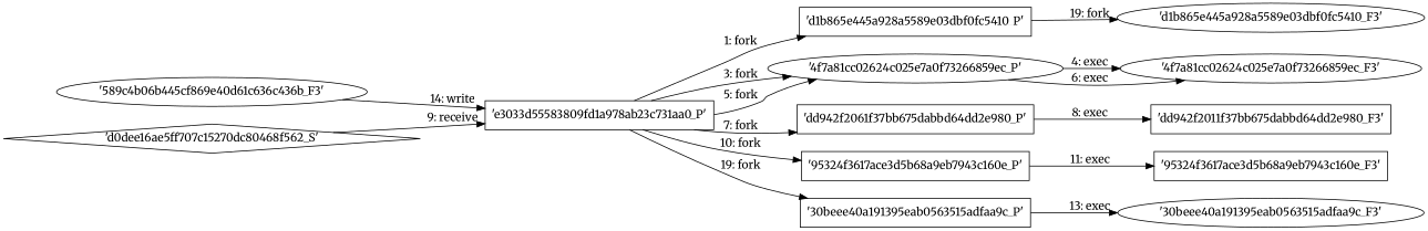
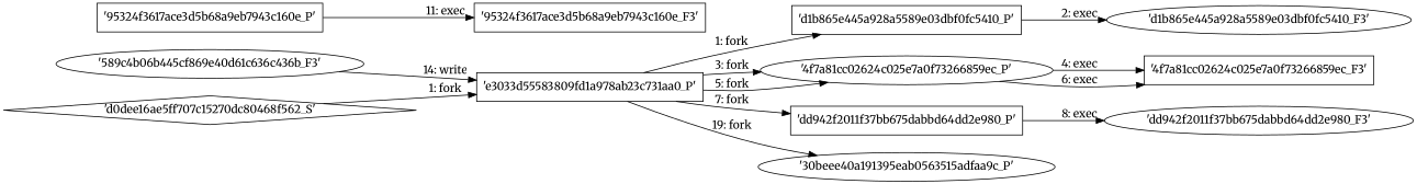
  digraph {
    engine=neato
    fixedsize=false
    fontname=Merriweather
    fontsize=10
    nodesep=0.3
    rankdir=LR
    ranksep=0
    splines=true
    node [fontname=Merriweather node_type=Process shape=box]
    edge [fontname=Merriweather]
    "'e3033d55583809fd1a978ab23c731aa0_P'"
    "'d1b865e445a928a5589e03dbf0fc5410_P'"
    "'4f7a81cc02624c025e7a0f73266859ec_P'" [shape=ellipse]
-   "'dd942f2011f37bb675dabbd64dd2e980_P'" [label="'dd942f2061f37bb675dabbd64dd2e980_P'"]
+   "'dd942f2011f37bb675dabbd64dd2e980_P'"
    "'95324f3617ace3d5b68a9eb7943c160e_P'"
-   "'30beee40a191395eab0563515adfaa9c_P'"
+   "'30beee40a191395eab0563515adfaa9c_P'" [shape=ellipse]
    "'d1b865e445a928a5589e03dbf0fc5410_F3'" [node_type=File shape=ellipse]
-   "'4f7a81cc02624c025e7a0f73266859ec_F3'" [node_type=File shape=ellipse]
-   "'dd942f2011f37bb675dabbd64dd2e980_F3'" [node_type=File]
+   "'4f7a81cc02624c025e7a0f73266859ec_F3'" [node_type=File]
+   "'dd942f2011f37bb675dabbd64dd2e980_F3'" [node_type=File shape=ellipse]
    "'95324f3617ace3d5b68a9eb7943c160e_F3'" [node_type=File]
-   "'30beee40a191395eab0563515adfaa9c_F3'" [node_type=File shape=ellipse]
    "'589c4b06b445cf869e40d61c636c436b_F3'" [node_type=file shape=ellipse]
    "'d0dee16ae5ff707c15270dc80468f562_S'" [node_type=Socket shape=diamond]
    "'e3033d55583809fd1a978ab23c731aa0_P'" -> "'d1b865e445a928a5589e03dbf0fc5410_P'" [label="1: fork"]
    "'e3033d55583809fd1a978ab23c731aa0_P'" -> "'4f7a81cc02624c025e7a0f73266859ec_P'" [label="3: fork"]
    "'e3033d55583809fd1a978ab23c731aa0_P'" -> "'4f7a81cc02624c025e7a0f73266859ec_P'" [label="5: fork"]
    "'e3033d55583809fd1a978ab23c731aa0_P'" -> "'dd942f2011f37bb675dabbd64dd2e980_P'" [label="7: fork"]
-   "'e3033d55583809fd1a978ab23c731aa0_P'" -> "'95324f3617ace3d5b68a9eb7943c160e_P'" [label="10: fork"]
    "'e3033d55583809fd1a978ab23c731aa0_P'" -> "'30beee40a191395eab0563515adfaa9c_P'" [label="19: fork"]
-   "'d1b865e445a928a5589e03dbf0fc5410_P'" -> "'d1b865e445a928a5589e03dbf0fc5410_F3'" [label="19: fork"]
+   "'d1b865e445a928a5589e03dbf0fc5410_P'" -> "'d1b865e445a928a5589e03dbf0fc5410_F3'" [label="2: exec"]
    "'4f7a81cc02624c025e7a0f73266859ec_P'" -> "'4f7a81cc02624c025e7a0f73266859ec_F3'" [label="4: exec"]
    "'4f7a81cc02624c025e7a0f73266859ec_P'" -> "'4f7a81cc02624c025e7a0f73266859ec_F3'" [label="6: exec"]
    "'dd942f2011f37bb675dabbd64dd2e980_P'" -> "'dd942f2011f37bb675dabbd64dd2e980_F3'" [label="8: exec"]
    "'95324f3617ace3d5b68a9eb7943c160e_P'" -> "'95324f3617ace3d5b68a9eb7943c160e_F3'" [label="11: exec"]
-   "'30beee40a191395eab0563515adfaa9c_P'" -> "'30beee40a191395eab0563515adfaa9c_F3'" [label="13: exec"]
    "'589c4b06b445cf869e40d61c636c436b_F3'" -> "'e3033d55583809fd1a978ab23c731aa0_P'" [label="14: write"]
-   "'d0dee16ae5ff707c15270dc80468f562_S'" -> "'e3033d55583809fd1a978ab23c731aa0_P'" [label="9: receive"]
+   "'d0dee16ae5ff707c15270dc80468f562_S'" -> "'e3033d55583809fd1a978ab23c731aa0_P'" [label="1: fork"]
  }
